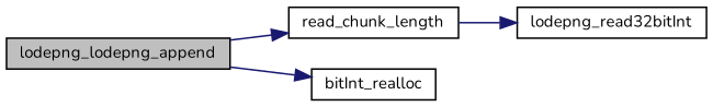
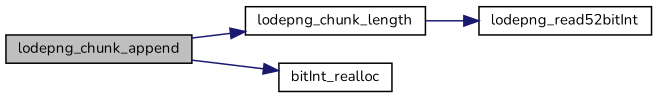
  digraph {
    fontname=Nunito
    rankdir=LR
    node [color=black fillcolor=white fontname=Nunito fontsize=10 shape=record style=filled]
    edge [color=midnightblue fontname=Nunito fontsize=10 labelfontname=Helvetica labelfontsize=10 style=solid]
-   n1 [fillcolor=grey75 fontcolor=black height=0.2 label=lodepng_lodepng_append width=0.4]
-   n2 [height=0.2 label=read_chunk_length width=0.4]
+   n1 [fillcolor=grey75 fontcolor=black height=0.2 label=lodepng_chunk_append width=0.4]
+   n2 [height=0.2 label=lodepng_chunk_length width=0.4]
    n3 [height=0.2 label=bitInt_realloc width=0.4]
-   n4 [height=0.2 label=lodepng_read32bitInt width=0.4]
+   n4 [height=0.2 label=lodepng_read52bitInt width=0.4]
    n1 -> n2
    n1 -> n3
    n2 -> n4
  }
